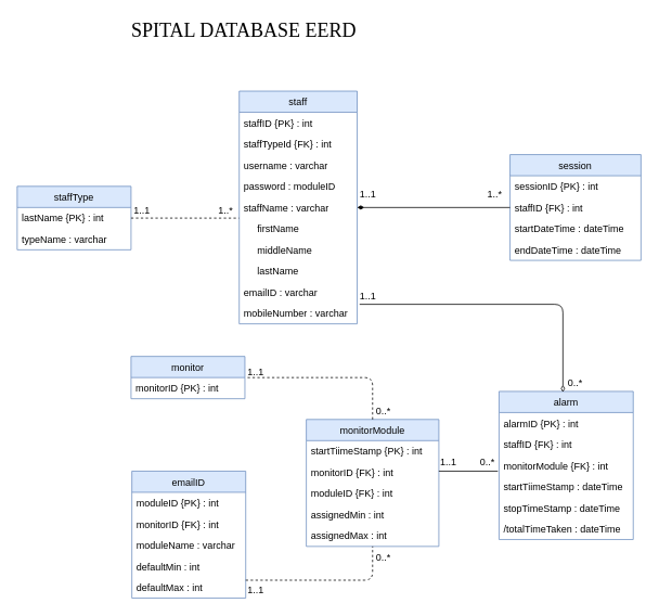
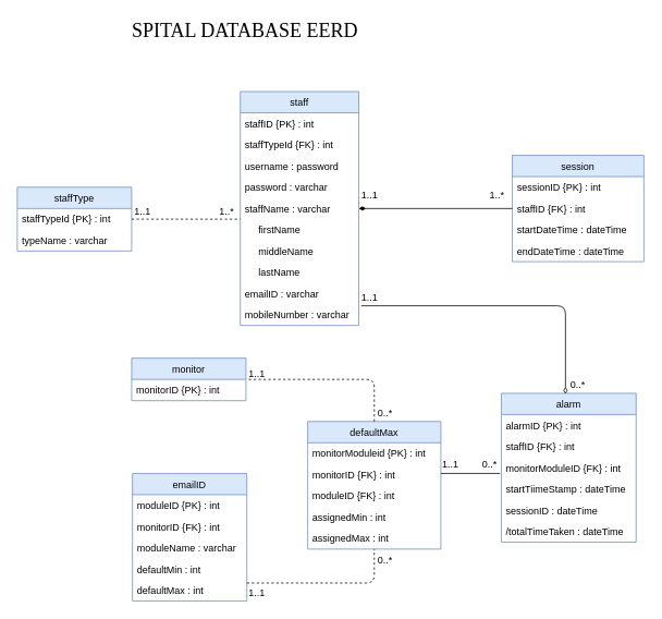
  <mxCell id="0" />
  <mxCell id="1" parent="0" />
  <mxCell id="2" value="session" style="swimlane;fontStyle=0;childLayout=stackLayout;horizontal=1;startSize=26;fillColor=#dae8fc;horizontalStack=0;resizeParent=1;resizeParentMax=0;resizeLast=0;collapsible=1;marginBottom=0;strokeColor=#6c8ebf;" vertex="1" parent="1"><mxGeometry x="626.5" y="189.5" width="161" height="130" as="geometry" /></mxCell>
  <mxCell id="3" value="sessionID {PK} : int" style="text;strokeColor=none;fillColor=none;align=left;verticalAlign=top;spacingLeft=4;spacingRight=4;overflow=hidden;rotatable=0;points=[[0,0.5],[1,0.5]];portConstraint=eastwest;" vertex="1" parent="2"><mxGeometry y="26" width="161" height="26" as="geometry" /></mxCell>
  <mxCell id="4" value="staffID {FK} : int" style="text;strokeColor=none;fillColor=none;align=left;verticalAlign=top;spacingLeft=4;spacingRight=4;overflow=hidden;rotatable=0;points=[[0,0.5],[1,0.5]];portConstraint=eastwest;" vertex="1" parent="2"><mxGeometry y="52" width="161" height="26" as="geometry" /></mxCell>
  <mxCell id="5" value="startDateTime : dateTime" style="text;strokeColor=none;fillColor=none;align=left;verticalAlign=top;spacingLeft=4;spacingRight=4;overflow=hidden;rotatable=0;points=[[0,0.5],[1,0.5]];portConstraint=eastwest;fontFamily=Helvetica;fontSize=12;" vertex="1" parent="2"><mxGeometry y="78" width="161" height="26" as="geometry" /></mxCell>
  <mxCell id="6" value="endDateTime : dateTime" style="text;strokeColor=none;fillColor=none;align=left;verticalAlign=top;spacingLeft=4;spacingRight=4;overflow=hidden;rotatable=0;points=[[0,0.5],[1,0.5]];portConstraint=eastwest;fontFamily=Helvetica;fontSize=12;" vertex="1" parent="2"><mxGeometry y="104" width="161" height="26" as="geometry" /></mxCell>
  <mxCell id="7" value="alarm" style="swimlane;fontStyle=0;childLayout=stackLayout;horizontal=1;startSize=26;fillColor=#dae8fc;horizontalStack=0;resizeParent=1;resizeParentMax=0;resizeLast=0;collapsible=1;marginBottom=0;strokeColor=#6c8ebf;" vertex="1" parent="1"><mxGeometry x="613" y="480.5" width="165" height="182" as="geometry" /></mxCell>
  <mxCell id="8" value="alarmID {PK} : int" style="text;strokeColor=none;fillColor=none;align=left;verticalAlign=top;spacingLeft=4;spacingRight=4;overflow=hidden;rotatable=0;points=[[0,0.5],[1,0.5]];portConstraint=eastwest;" vertex="1" parent="7"><mxGeometry y="26" width="165" height="26" as="geometry" /></mxCell>
  <mxCell id="9" value="staffID {FK} : int" style="text;strokeColor=none;fillColor=none;align=left;verticalAlign=top;spacingLeft=4;spacingRight=4;overflow=hidden;rotatable=0;points=[[0,0.5],[1,0.5]];portConstraint=eastwest;" vertex="1" parent="7"><mxGeometry y="52" width="165" height="26" as="geometry" /></mxCell>
- <mxCell id="10" value="monitorModule {FK} : int" style="text;strokeColor=none;fillColor=none;align=left;verticalAlign=top;spacingLeft=4;spacingRight=4;overflow=hidden;rotatable=0;points=[[0,0.5],[1,0.5]];portConstraint=eastwest;" vertex="1" parent="7"><mxGeometry y="78" width="165" height="26" as="geometry" /></mxCell>
+ <mxCell id="10" value="monitorModuleID {FK} : int" style="text;strokeColor=none;fillColor=none;align=left;verticalAlign=top;spacingLeft=4;spacingRight=4;overflow=hidden;rotatable=0;points=[[0,0.5],[1,0.5]];portConstraint=eastwest;" vertex="1" parent="7"><mxGeometry y="78" width="165" height="26" as="geometry" /></mxCell>
  <mxCell id="11" value="startTiimeStamp : dateTime" style="text;strokeColor=none;fillColor=none;align=left;verticalAlign=top;spacingLeft=4;spacingRight=4;overflow=hidden;rotatable=0;points=[[0,0.5],[1,0.5]];portConstraint=eastwest;" vertex="1" parent="7"><mxGeometry y="104" width="165" height="26" as="geometry" /></mxCell>
- <mxCell id="12" value="stopTimeStamp : dateTime" style="text;strokeColor=none;fillColor=none;align=left;verticalAlign=top;spacingLeft=4;spacingRight=4;overflow=hidden;rotatable=0;points=[[0,0.5],[1,0.5]];portConstraint=eastwest;" vertex="1" parent="7"><mxGeometry y="130" width="165" height="26" as="geometry" /></mxCell>
+ <mxCell id="12" value="sessionID : dateTime" style="text;strokeColor=none;fillColor=none;align=left;verticalAlign=top;spacingLeft=4;spacingRight=4;overflow=hidden;rotatable=0;points=[[0,0.5],[1,0.5]];portConstraint=eastwest;" vertex="1" parent="7"><mxGeometry y="130" width="165" height="26" as="geometry" /></mxCell>
  <mxCell id="13" value="/totalTimeTaken : dateTime" style="text;strokeColor=none;fillColor=none;align=left;verticalAlign=top;spacingLeft=4;spacingRight=4;overflow=hidden;rotatable=0;points=[[0,0.5],[1,0.5]];portConstraint=eastwest;" vertex="1" parent="7"><mxGeometry y="156" width="165" height="26" as="geometry" /></mxCell>
  <mxCell id="14" value="staff" style="swimlane;fontStyle=0;childLayout=stackLayout;horizontal=1;startSize=26;fillColor=#dae8fc;horizontalStack=0;resizeParent=1;resizeParentMax=0;resizeLast=0;collapsible=1;marginBottom=0;strokeColor=#6c8ebf;" vertex="1" parent="1"><mxGeometry x="293.5" y="111.5" width="145" height="286" as="geometry" /></mxCell>
  <mxCell id="15" value="staffID {PK} : int" style="text;strokeColor=none;fillColor=none;align=left;verticalAlign=top;spacingLeft=4;spacingRight=4;overflow=hidden;rotatable=0;points=[[0,0.5],[1,0.5]];portConstraint=eastwest;" vertex="1" parent="14"><mxGeometry y="26" width="145" height="26" as="geometry" /></mxCell>
  <mxCell id="16" value="staffTypeId {FK} : int" style="text;strokeColor=none;fillColor=none;align=left;verticalAlign=top;spacingLeft=4;spacingRight=4;overflow=hidden;rotatable=0;points=[[0,0.5],[1,0.5]];portConstraint=eastwest;" vertex="1" parent="14"><mxGeometry y="52" width="145" height="26" as="geometry" /></mxCell>
- <mxCell id="17" value="username : varchar" style="text;strokeColor=none;fillColor=none;align=left;verticalAlign=top;spacingLeft=4;spacingRight=4;overflow=hidden;rotatable=0;points=[[0,0.5],[1,0.5]];portConstraint=eastwest;" vertex="1" parent="14"><mxGeometry y="78" width="145" height="26" as="geometry" /></mxCell>
- <mxCell id="18" value="password : moduleID" style="text;strokeColor=none;fillColor=none;align=left;verticalAlign=top;spacingLeft=4;spacingRight=4;overflow=hidden;rotatable=0;points=[[0,0.5],[1,0.5]];portConstraint=eastwest;" vertex="1" parent="14"><mxGeometry y="104" width="145" height="26" as="geometry" /></mxCell>
+ <mxCell id="17" value="username : password" style="text;strokeColor=none;fillColor=none;align=left;verticalAlign=top;spacingLeft=4;spacingRight=4;overflow=hidden;rotatable=0;points=[[0,0.5],[1,0.5]];portConstraint=eastwest;" vertex="1" parent="14"><mxGeometry y="78" width="145" height="26" as="geometry" /></mxCell>
+ <mxCell id="18" value="password : varchar" style="text;strokeColor=none;fillColor=none;align=left;verticalAlign=top;spacingLeft=4;spacingRight=4;overflow=hidden;rotatable=0;points=[[0,0.5],[1,0.5]];portConstraint=eastwest;" vertex="1" parent="14"><mxGeometry y="104" width="145" height="26" as="geometry" /></mxCell>
  <mxCell id="19" value="staffName : varchar" style="text;strokeColor=none;fillColor=none;align=left;verticalAlign=top;spacingLeft=4;spacingRight=4;overflow=hidden;rotatable=0;points=[[0,0.5],[1,0.5]];portConstraint=eastwest;" vertex="1" parent="14"><mxGeometry y="130" width="145" height="26" as="geometry" /></mxCell>
  <mxCell id="20" value="     firstName" style="text;strokeColor=none;fillColor=none;align=left;verticalAlign=top;spacingLeft=4;spacingRight=4;overflow=hidden;rotatable=0;points=[[0,0.5],[1,0.5]];portConstraint=eastwest;" vertex="1" parent="14"><mxGeometry y="156" width="145" height="26" as="geometry" /></mxCell>
  <mxCell id="21" value="     middleName" style="text;strokeColor=none;fillColor=none;align=left;verticalAlign=top;spacingLeft=4;spacingRight=4;overflow=hidden;rotatable=0;points=[[0,0.5],[1,0.5]];portConstraint=eastwest;" vertex="1" parent="14"><mxGeometry y="182" width="145" height="26" as="geometry" /></mxCell>
  <mxCell id="22" value="     lastName" style="text;strokeColor=none;fillColor=none;align=left;verticalAlign=top;spacingLeft=4;spacingRight=4;overflow=hidden;rotatable=0;points=[[0,0.5],[1,0.5]];portConstraint=eastwest;" vertex="1" parent="14"><mxGeometry y="208" width="145" height="26" as="geometry" /></mxCell>
  <mxCell id="23" value="emailID : varchar" style="text;strokeColor=none;fillColor=none;align=left;verticalAlign=top;spacingLeft=4;spacingRight=4;overflow=hidden;rotatable=0;points=[[0,0.5],[1,0.5]];portConstraint=eastwest;" vertex="1" parent="14"><mxGeometry y="234" width="145" height="26" as="geometry" /></mxCell>
  <mxCell id="24" value="mobileNumber : varchar" style="text;strokeColor=none;fillColor=none;align=left;verticalAlign=top;spacingLeft=4;spacingRight=4;overflow=hidden;rotatable=0;points=[[0,0.5],[1,0.5]];portConstraint=eastwest;" vertex="1" parent="14"><mxGeometry y="260" width="145" height="26" as="geometry" /></mxCell>
  <mxCell id="25" value="monitor" style="swimlane;fontStyle=0;childLayout=stackLayout;horizontal=1;startSize=26;fillColor=#dae8fc;horizontalStack=0;resizeParent=1;resizeParentMax=0;resizeLast=0;collapsible=1;marginBottom=0;strokeColor=#6c8ebf;" vertex="1" parent="1"><mxGeometry x="160.5" y="437.5" width="140" height="52" as="geometry" /></mxCell>
  <mxCell id="26" value="monitorID {PK} : int" style="text;strokeColor=none;fillColor=none;align=left;verticalAlign=top;spacingLeft=4;spacingRight=4;overflow=hidden;rotatable=0;points=[[0,0.5],[1,0.5]];portConstraint=eastwest;" vertex="1" parent="25"><mxGeometry y="26" width="140" height="26" as="geometry" /></mxCell>
  <mxCell id="27" value="emailID" style="swimlane;fontStyle=0;childLayout=stackLayout;horizontal=1;startSize=26;fillColor=#dae8fc;horizontalStack=0;resizeParent=1;resizeParentMax=0;resizeLast=0;collapsible=1;marginBottom=0;strokeColor=#6c8ebf;" vertex="1" parent="1"><mxGeometry x="161.5" y="578.5" width="140" height="156" as="geometry" /></mxCell>
  <mxCell id="28" value="moduleID {PK} : int" style="text;strokeColor=none;fillColor=none;align=left;verticalAlign=top;spacingLeft=4;spacingRight=4;overflow=hidden;rotatable=0;points=[[0,0.5],[1,0.5]];portConstraint=eastwest;" vertex="1" parent="27"><mxGeometry y="26" width="140" height="26" as="geometry" /></mxCell>
  <mxCell id="29" value="monitorID {FK} : int" style="text;strokeColor=none;fillColor=none;align=left;verticalAlign=top;spacingLeft=4;spacingRight=4;overflow=hidden;rotatable=0;points=[[0,0.5],[1,0.5]];portConstraint=eastwest;" vertex="1" parent="27"><mxGeometry y="52" width="140" height="26" as="geometry" /></mxCell>
  <mxCell id="30" value="moduleName : varchar" style="text;strokeColor=none;fillColor=none;align=left;verticalAlign=top;spacingLeft=4;spacingRight=4;overflow=hidden;rotatable=0;points=[[0,0.5],[1,0.5]];portConstraint=eastwest;" vertex="1" parent="27"><mxGeometry y="78" width="140" height="26" as="geometry" /></mxCell>
  <mxCell id="31" value="defaultMin : int" style="text;strokeColor=none;fillColor=none;align=left;verticalAlign=top;spacingLeft=4;spacingRight=4;overflow=hidden;rotatable=0;points=[[0,0.5],[1,0.5]];portConstraint=eastwest;fontFamily=Helvetica;fontSize=12;" vertex="1" parent="27"><mxGeometry y="104" width="140" height="26" as="geometry" /></mxCell>
  <mxCell id="32" value="defaultMax : int" style="text;strokeColor=none;fillColor=none;align=left;verticalAlign=top;spacingLeft=4;spacingRight=4;overflow=hidden;rotatable=0;points=[[0,0.5],[1,0.5]];portConstraint=eastwest;fontFamily=Helvetica;fontSize=12;" vertex="1" parent="27"><mxGeometry y="130" width="140" height="26" as="geometry" /></mxCell>
  <mxCell id="33" value="" style="endArrow=none;html=1;exitX=1;exitY=0.5;exitDx=0;exitDy=0;entryX=0;entryY=0.5;entryDx=0;entryDy=0;startArrow=diamondThin;startFill=1;" edge="1" parent="1" source="19" target="4"><mxGeometry width="50" height="50" relative="1" as="geometry"><mxPoint x="493.5" y="274.5" as="sourcePoint" /><mxPoint x="543.5" y="224.5" as="targetPoint" /></mxGeometry></mxCell>
  <mxCell id="34" value="1..*" style="text;html=1;resizable=0;points=[];autosize=1;align=left;verticalAlign=top;spacingTop=-4;" vertex="1" parent="1"><mxGeometry x="596.5" y="228.5" width="30" height="20" as="geometry" /></mxCell>
  <mxCell id="35" value="1..1" style="text;html=1;resizable=0;points=[];autosize=1;align=left;verticalAlign=top;spacingTop=-4;" vertex="1" parent="1"><mxGeometry x="439.5" y="228.5" width="40" height="20" as="geometry" /></mxCell>
  <mxCell id="36" value="" style="endArrow=none;html=1;exitX=0.5;exitY=0;exitDx=0;exitDy=0;endFill=0;startArrow=diamondThin;startFill=0;entryX=1.021;entryY=0.077;entryDx=0;entryDy=0;entryPerimeter=0;" edge="1" parent="1" target="24"><mxGeometry width="50" height="50" relative="1" as="geometry"><mxPoint x="691.5" y="481.5" as="sourcePoint" /><mxPoint x="434.5" y="348.5" as="targetPoint" /><Array as="points"><mxPoint x="691.5" y="373.5" /></Array></mxGeometry></mxCell>
  <mxCell id="37" value="0..*" style="text;html=1;resizable=0;points=[];autosize=1;align=left;verticalAlign=top;spacingTop=-4;" vertex="1" parent="1"><mxGeometry x="695.5" y="460.5" width="30" height="20" as="geometry" /></mxCell>
  <mxCell id="38" value="1..1" style="text;html=1;resizable=0;points=[];autosize=1;align=left;verticalAlign=top;spacingTop=-4;" vertex="1" parent="1"><mxGeometry x="439.5" y="353.5" width="40" height="20" as="geometry" /></mxCell>
  <mxCell id="39" value="SPITAL DATABASE EERD" style="text;html=1;resizable=0;points=[];autosize=1;align=left;verticalAlign=top;spacingTop=-4;fontFamily=Verdana;fontSize=24;" vertex="1" parent="1"><mxGeometry x="159" y="20" width="310" height="30" as="geometry" /></mxCell>
- <mxCell id="40" value="monitorModule" style="swimlane;fontStyle=0;childLayout=stackLayout;horizontal=1;startSize=26;fillColor=#dae8fc;horizontalStack=0;resizeParent=1;resizeParentMax=0;resizeLast=0;collapsible=1;marginBottom=0;fontFamily=Helvetica;fontSize=12;strokeColor=#6c8ebf;" vertex="1" parent="1"><mxGeometry x="376" y="515" width="163" height="156" as="geometry" /></mxCell>
- <mxCell id="41" value="startTiimeStamp {PK} : int" style="text;strokeColor=none;fillColor=none;align=left;verticalAlign=top;spacingLeft=4;spacingRight=4;overflow=hidden;rotatable=0;points=[[0,0.5],[1,0.5]];portConstraint=eastwest;" vertex="1" parent="40"><mxGeometry y="26" width="163" height="26" as="geometry" /></mxCell>
+ <mxCell id="40" value="defaultMax" style="swimlane;fontStyle=0;childLayout=stackLayout;horizontal=1;startSize=26;fillColor=#dae8fc;horizontalStack=0;resizeParent=1;resizeParentMax=0;resizeLast=0;collapsible=1;marginBottom=0;fontFamily=Helvetica;fontSize=12;strokeColor=#6c8ebf;" vertex="1" parent="1"><mxGeometry x="376" y="515" width="163" height="156" as="geometry" /></mxCell>
+ <mxCell id="41" value="monitorModuleid {PK} : int" style="text;strokeColor=none;fillColor=none;align=left;verticalAlign=top;spacingLeft=4;spacingRight=4;overflow=hidden;rotatable=0;points=[[0,0.5],[1,0.5]];portConstraint=eastwest;" vertex="1" parent="40"><mxGeometry y="26" width="163" height="26" as="geometry" /></mxCell>
  <mxCell id="42" value="monitorID {FK} : int" style="text;strokeColor=none;fillColor=none;align=left;verticalAlign=top;spacingLeft=4;spacingRight=4;overflow=hidden;rotatable=0;points=[[0,0.5],[1,0.5]];portConstraint=eastwest;" vertex="1" parent="40"><mxGeometry y="52" width="163" height="26" as="geometry" /></mxCell>
  <mxCell id="43" value="moduleID {FK} : int" style="text;strokeColor=none;fillColor=none;align=left;verticalAlign=top;spacingLeft=4;spacingRight=4;overflow=hidden;rotatable=0;points=[[0,0.5],[1,0.5]];portConstraint=eastwest;fontFamily=Helvetica;fontSize=12;" vertex="1" parent="40"><mxGeometry y="78" width="163" height="26" as="geometry" /></mxCell>
  <mxCell id="44" value="assignedMin : int" style="text;strokeColor=none;fillColor=none;align=left;verticalAlign=top;spacingLeft=4;spacingRight=4;overflow=hidden;rotatable=0;points=[[0,0.5],[1,0.5]];portConstraint=eastwest;fontFamily=Helvetica;fontSize=12;" vertex="1" parent="40"><mxGeometry y="104" width="163" height="26" as="geometry" /></mxCell>
  <mxCell id="45" value="assignedMax : int" style="text;strokeColor=none;fillColor=none;align=left;verticalAlign=top;spacingLeft=4;spacingRight=4;overflow=hidden;rotatable=0;points=[[0,0.5],[1,0.5]];portConstraint=eastwest;fontFamily=Helvetica;fontSize=12;" vertex="1" parent="40"><mxGeometry y="130" width="163" height="26" as="geometry" /></mxCell>
  <mxCell id="46" value="" style="endArrow=none;html=1;fontFamily=Helvetica;fontSize=12;entryX=1.014;entryY=0;entryDx=0;entryDy=0;entryPerimeter=0;exitX=0.5;exitY=0;exitDx=0;exitDy=0;dashed=1;" edge="1" parent="1" source="40" target="26"><mxGeometry width="50" height="50" relative="1" as="geometry"><mxPoint x="303.5" y="559.5" as="sourcePoint" /><mxPoint x="353.5" y="509.5" as="targetPoint" /><Array as="points"><mxPoint x="457.5" y="463.5" /></Array></mxGeometry></mxCell>
  <mxCell id="47" value="" style="endArrow=none;html=1;fontFamily=Helvetica;fontSize=12;exitX=1;exitY=1.154;exitDx=0;exitDy=0;exitPerimeter=0;dashed=1;" edge="1" parent="1" source="31" target="45"><mxGeometry width="50" height="50" relative="1" as="geometry"><mxPoint x="367.5" y="713.5" as="sourcePoint" /><mxPoint x="456.5" y="712.5" as="targetPoint" /><Array as="points"><mxPoint x="457.5" y="712.5" /></Array></mxGeometry></mxCell>
  <mxCell id="48" value="" style="endArrow=none;html=1;fontFamily=Helvetica;fontSize=12;exitX=1.009;exitY=0.173;exitDx=0;exitDy=0;exitPerimeter=0;entryX=0;entryY=0.5;entryDx=0;entryDy=0;" edge="1" parent="1"><mxGeometry width="50" height="50" relative="1" as="geometry"><mxPoint x="538.967" y="578.498" as="sourcePoint" /><mxPoint x="611.5" y="578.5" as="targetPoint" /></mxGeometry></mxCell>
  <mxCell id="49" value="0..*" style="text;html=1;resizable=0;points=[];autosize=1;align=left;verticalAlign=top;spacingTop=-4;fontSize=12;fontFamily=Helvetica;" vertex="1" parent="1"><mxGeometry x="588" y="557.5" width="28" height="14" as="geometry" /></mxCell>
  <mxCell id="50" value="1..1" style="text;html=1;resizable=0;points=[];autosize=1;align=left;verticalAlign=top;spacingTop=-4;fontSize=12;fontFamily=Helvetica;" vertex="1" parent="1"><mxGeometry x="539" y="557.5" width="30" height="14" as="geometry" /></mxCell>
  <mxCell id="51" value="1..1" style="text;html=1;resizable=0;points=[];autosize=1;align=left;verticalAlign=top;spacingTop=-4;fontSize=12;fontFamily=Helvetica;" vertex="1" parent="1"><mxGeometry x="301.5" y="446.5" width="30" height="14" as="geometry" /></mxCell>
  <mxCell id="52" value="0..*" style="text;html=1;resizable=0;points=[];autosize=1;align=left;verticalAlign=top;spacingTop=-4;fontSize=12;fontFamily=Helvetica;" vertex="1" parent="1"><mxGeometry x="459.5" y="494.5" width="28" height="14" as="geometry" /></mxCell>
  <mxCell id="53" value="0..*" style="text;html=1;resizable=0;points=[];autosize=1;align=left;verticalAlign=top;spacingTop=-4;fontSize=12;fontFamily=Helvetica;" vertex="1" parent="1"><mxGeometry x="459.5" y="675" width="28" height="14" as="geometry" /></mxCell>
  <mxCell id="54" value="1..1" style="text;html=1;resizable=0;points=[];autosize=1;align=left;verticalAlign=top;spacingTop=-4;fontSize=12;fontFamily=Helvetica;" vertex="1" parent="1"><mxGeometry x="301.5" y="714.5" width="30" height="14" as="geometry" /></mxCell>
  <mxCell id="55" value="staffType" style="swimlane;fontStyle=0;childLayout=stackLayout;horizontal=1;startSize=26;fillColor=#dae8fc;horizontalStack=0;resizeParent=1;resizeParentMax=0;resizeLast=0;collapsible=1;marginBottom=0;fontFamily=Helvetica;fontSize=12;strokeColor=#6c8ebf;" vertex="1" parent="1"><mxGeometry x="20.5" y="228.5" width="140" height="78" as="geometry" /></mxCell>
- <mxCell id="56" value="lastName {PK} : int" style="text;strokeColor=none;fillColor=none;align=left;verticalAlign=top;spacingLeft=4;spacingRight=4;overflow=hidden;rotatable=0;points=[[0,0.5],[1,0.5]];portConstraint=eastwest;" vertex="1" parent="55"><mxGeometry y="26" width="140" height="26" as="geometry" /></mxCell>
+ <mxCell id="56" value="staffTypeId {PK} : int" style="text;strokeColor=none;fillColor=none;align=left;verticalAlign=top;spacingLeft=4;spacingRight=4;overflow=hidden;rotatable=0;points=[[0,0.5],[1,0.5]];portConstraint=eastwest;" vertex="1" parent="55"><mxGeometry y="26" width="140" height="26" as="geometry" /></mxCell>
  <mxCell id="57" value="typeName : varchar" style="text;strokeColor=none;fillColor=none;align=left;verticalAlign=top;spacingLeft=4;spacingRight=4;overflow=hidden;rotatable=0;points=[[0,0.5],[1,0.5]];portConstraint=eastwest;" vertex="1" parent="55"><mxGeometry y="52" width="140" height="26" as="geometry" /></mxCell>
  <mxCell id="58" value="" style="endArrow=none;html=1;fontFamily=Helvetica;fontSize=12;exitX=1;exitY=0.5;exitDx=0;exitDy=0;entryX=-0.002;entryY=0.002;entryDx=0;entryDy=0;entryPerimeter=0;dashed=1;" edge="1" parent="1" source="56" target="20"><mxGeometry width="50" height="50" relative="1" as="geometry"><mxPoint x="182.5" y="367.5" as="sourcePoint" /><mxPoint x="232.5" y="317.5" as="targetPoint" /></mxGeometry></mxCell>
  <mxCell id="59" value="1..1" style="text;html=1;resizable=0;points=[];autosize=1;align=left;verticalAlign=top;spacingTop=-4;fontSize=12;fontFamily=Helvetica;" vertex="1" parent="1"><mxGeometry x="161.5" y="247.5" width="30" height="14" as="geometry" /></mxCell>
  <mxCell id="60" value="1..*" style="text;html=1;resizable=0;points=[];autosize=1;align=left;verticalAlign=top;spacingTop=-4;fontSize=12;fontFamily=Helvetica;" vertex="1" parent="1"><mxGeometry x="265.5" y="247.5" width="28" height="14" as="geometry" /></mxCell>
